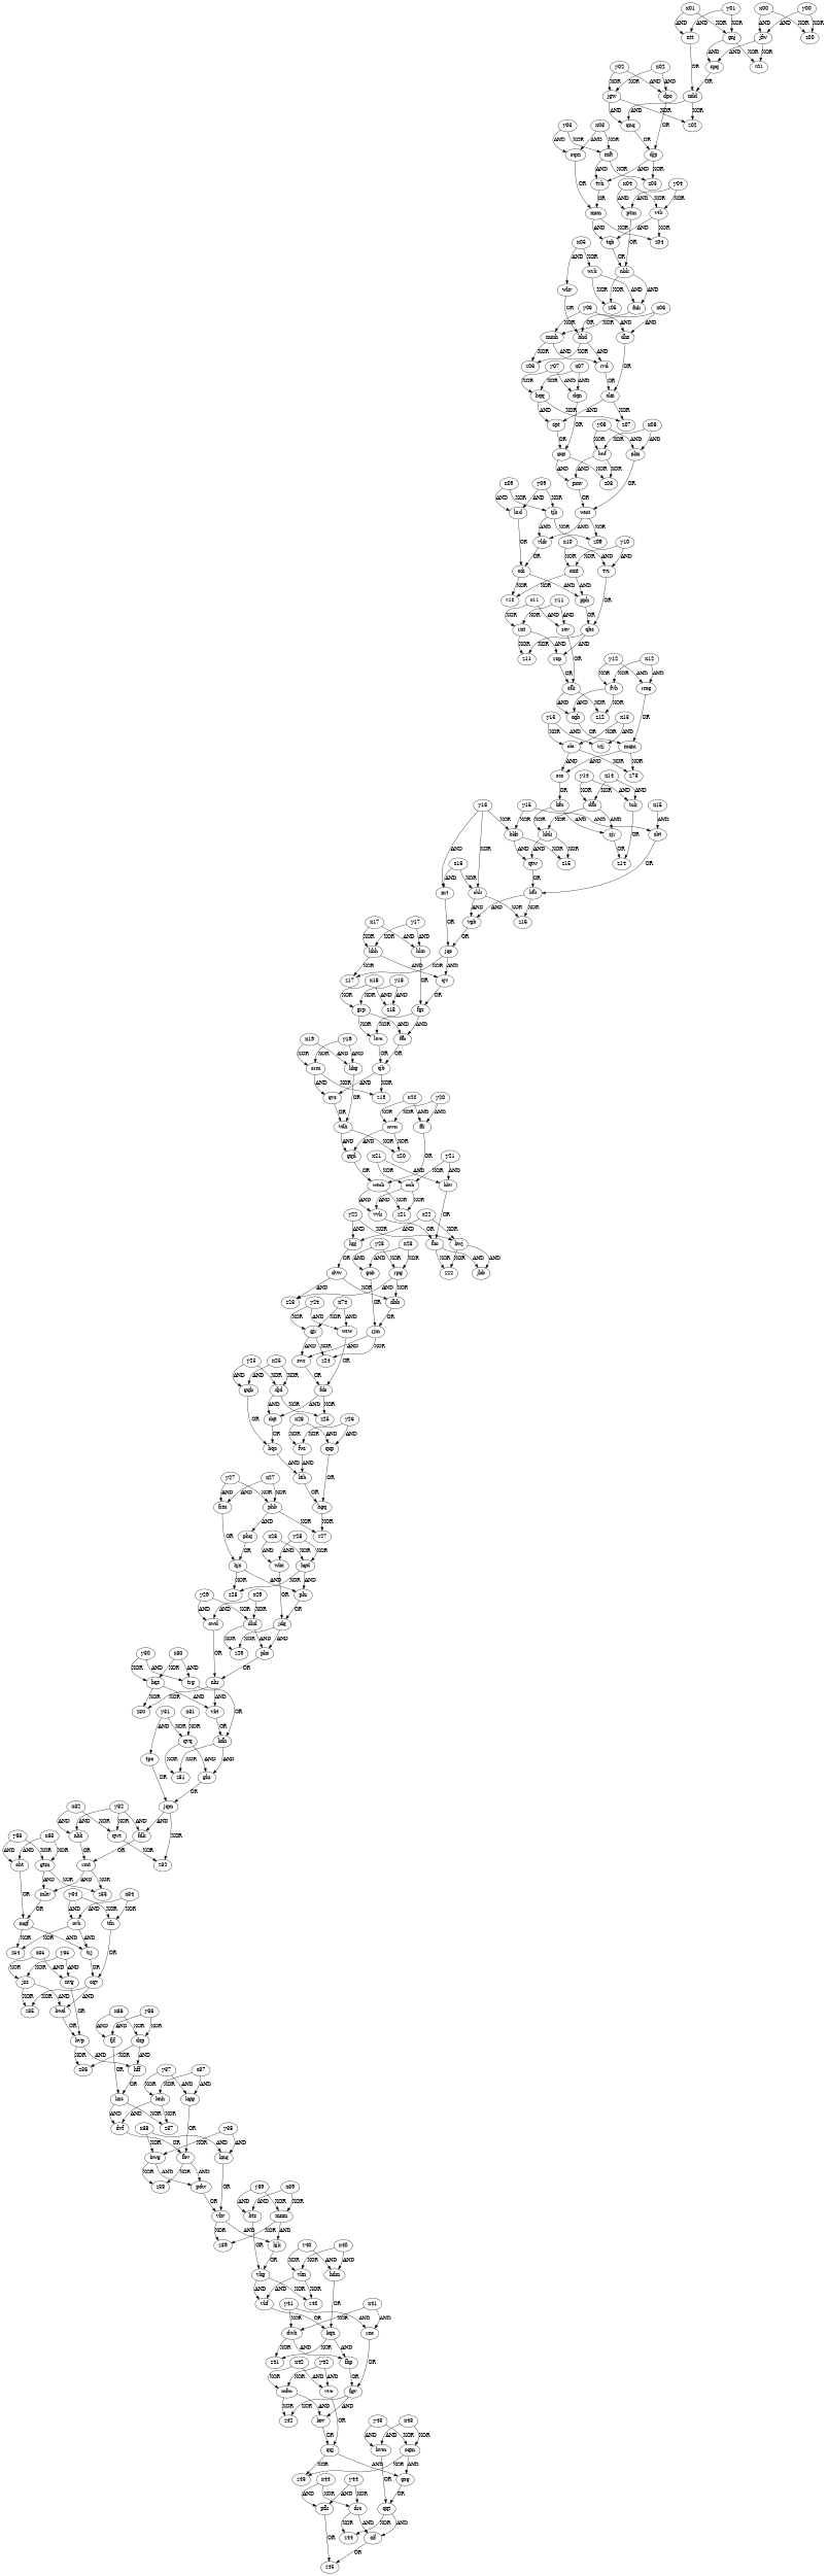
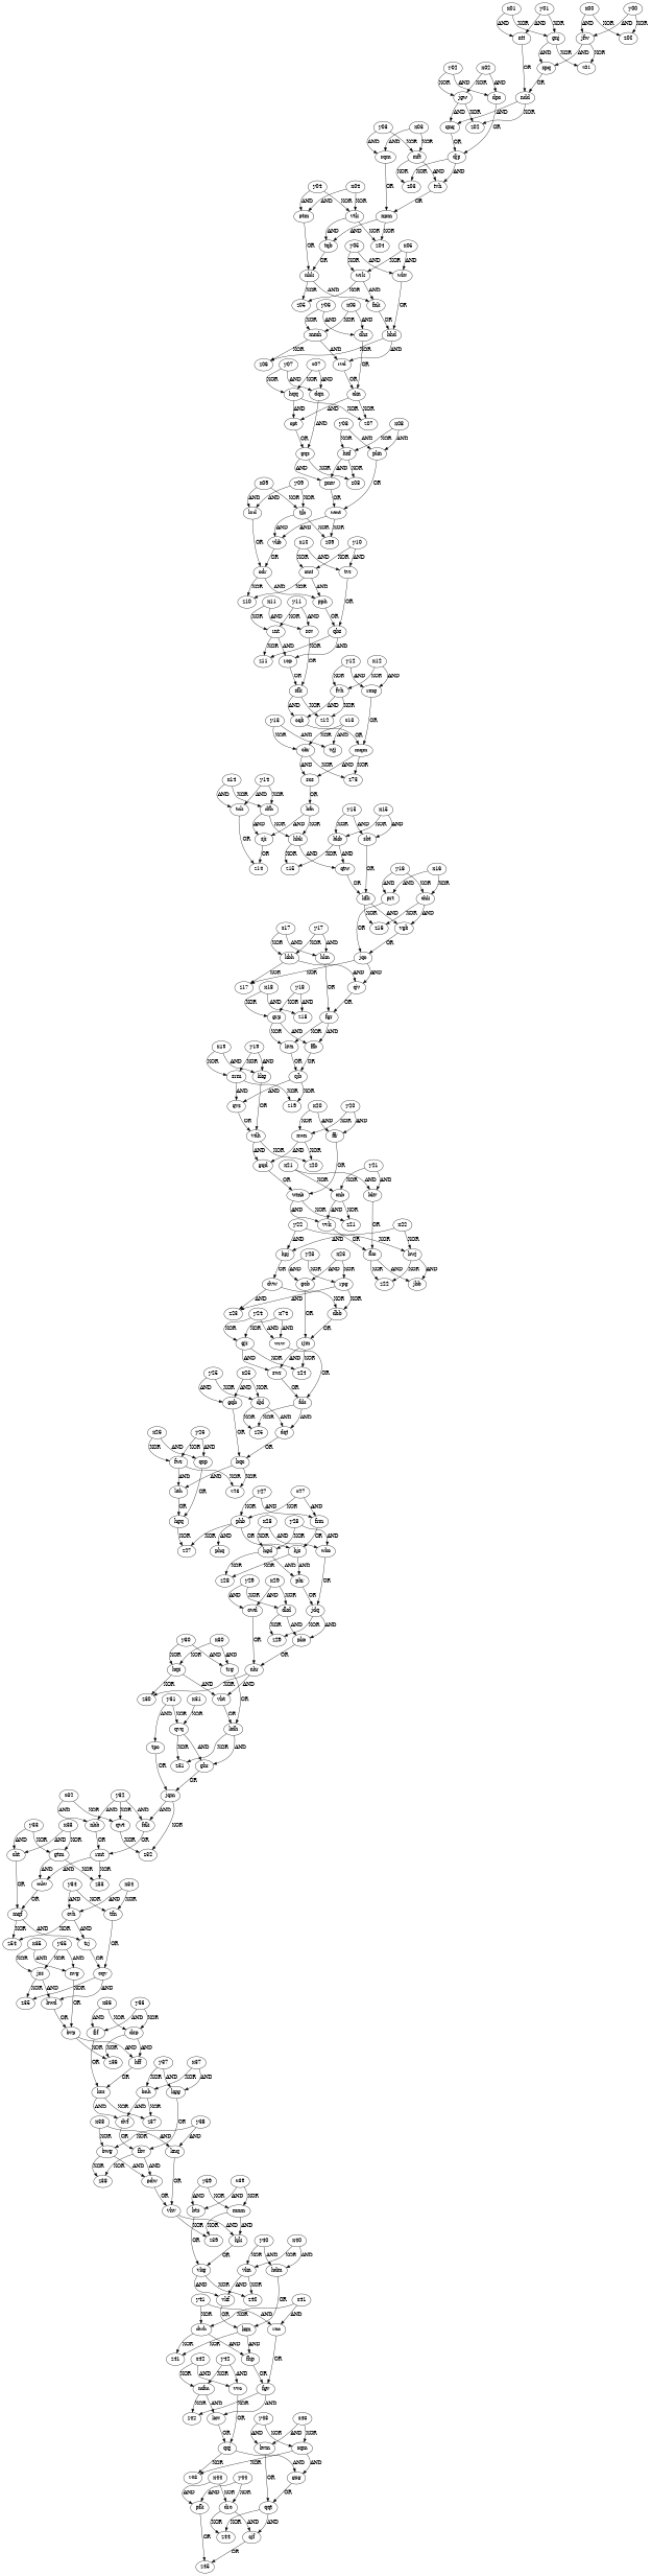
  digraph {
    x44
    drc
    pfk
    z44
    cjf
    z45
    y44
    phq
    hjs
    phr
    z28
    frm
    jdq
    vdh
    gqd
    z20
    wmb
    nwn
    vvk
    z21
    y40
    vkn
    hdm
    vkf
    z40
    kqn
    x40
    x21
    cnb
    bkv
    fkc
    y21
    z22
    jbb
    dfb
    hbk
    sjr
    z15
    qtw
    z14
    bfn
    kfk
    bhd
    z06
    rvd
    ckn
    mmh
    bwj
    gnj
    spq
    z01
    ndd
    jfw
    qnq
    z02
    dwh
    fhp
    z41
    fgv
    kcv
    z42
    x19
    kkg
    srm
    z19
    qvs
    y19
    qqt
    dvw
    z23
    dbb
    y32
    qwt
    nbb
    fdk
    z32
    rmt
    x32
    y37
    kgg
    bnh
    fbv
    z37
    dvf
    x37
    z38
    pdw
    x07
    dqn
    hqq
    gqs
    z07
    cpt
    y07
    pmv
    z08
    dsp
    hff
    z36
    kss
    bvp
    wmt
    vkb
    z09
    pkn
    cdr
    hgq
    z27
    phb
    djp
    tvh
    z03
    dpc
    npm
    mkv
    z33
    jqm
    x18
    grp
    z18
    kvn
    ffb
    y18
    cjb
    cqv
    bwd
    z35
    jss
    x00
    z00
    y00
    ntt
    cqm
    z43
    gsg
    qqj
    x01
    y01
    y14
    tck
    x14
    nbk
    z05
    fnk
    wrk
    rjm
    rpg
    vvc
    bqc
+   z26
    kth
    fwr
    x15
    bkb
    sbt
    y15
    z24
    swr
    fds
    gjr
    x22
    hpj
    y22
    x08
    hnf
    y08
    y27
    x27
    wrw
    dqt
    z25
    gtm
    mqf
    trj
    n175 [label=z54]
    kdh
    ghr
    z31
    qvq
    mfm
    y29
    cwd
    dkd
    nhr
    pkc
    z29
    x29
    vbt
    z30
    hjk
    vkg
    bts
    vtk
    tqb
    z04
    y39
    mnm
    z39
    x39
+   y05
    wkv
    x05
    djd
    sqm
    z10
    pph
    qbs
    cmt
    x28
    hgd
    wkc
    y28
    x33
    cht
    y33
    vhv
    bwg
    hqs
    qcp
    scs
    rcp
    z11
    gqb
    y35
    nvg
    x35
    krd
    cvh
    x36
    fjf
    y36
    y41
    rnc
    x41
    y38
    knq
    x38
    tpc
    x31
    y31
    gcb
    y24
    n243 [label=x74]
    x17
    kbh
    hkn
    cjv
    z17
    fgr
    y17
    x26
    y26
    y43
    bvm
    x43
    vgb
    z16
    y12
    fvh
    rmg
    z12
    cqb
    mqm
    x12
    y11
    scv
    rnt
    sfk
    x11
    trg
    mft
    jgw
    x06
    dhs
    y06
    y13
    wjj
    cbr
    n279 [label=z73]
    x13
    x10
    tvr
    y10
    ffr
    y09
    tjb
    x09
    y16
    prt
    chk
    jqc
    x16
    x23
    y23
    y42
    x42
    x25
    y25
    y30
    x30
    x04
    ptm
    y04
    y02
    x02
    y34
    tfn
    x34
    x03
    y03
    y20
    x20
    x44 -> drc [label="XOR "]
    x44 -> pfk [label="AND "]
    drc -> z44 [label="XOR "]
    drc -> cjf [label="AND "]
    pfk -> z45 [label="OR "]
    cjf -> z45 [label="OR "]
    y44 -> drc [label="XOR "]
    y44 -> pfk [label="AND "]
-   phq -> hjs [label="OR "]
+   phb -> hjs [label="OR "]
    hjs -> phr [label="AND "]
    hjs -> z28 [label="XOR "]
    phr -> jdq [label="OR "]
    frm -> hjs [label="OR "]
    jdq -> pkc [label="AND "]
    jdq -> z29 [label="XOR "]
    vdh -> gqd [label="AND "]
    vdh -> z20 [label="XOR "]
    gqd -> wmb [label="OR "]
    wmb -> vvk [label="AND "]
    wmb -> z21 [label="XOR "]
    nwn -> gqd [label="AND "]
    nwn -> z20 [label="XOR "]
    vvk -> fkc [label="OR "]
    y40 -> vkn [label="XOR "]
    y40 -> hdm [label="AND "]
    vkn -> vkf [label="AND "]
    vkn -> z40 [label="XOR "]
    hdm -> kqn [label="OR "]
    vkf -> kqn [label="OR "]
    kqn -> fhp [label="AND "]
    kqn -> z41 [label="XOR "]
    x40 -> vkn [label="XOR "]
    x40 -> hdm [label="AND "]
    x21 -> cnb [label="XOR "]
    x21 -> bkv [label="AND "]
    cnb -> vvk [label="AND "]
    cnb -> z21 [label="XOR "]
    bkv -> fkc [label="OR "]
    fkc -> z22 [label="XOR "]
    fkc -> jbb [label="AND "]
    y21 -> cnb [label="XOR "]
    y21 -> bkv [label="AND "]
    dfb -> hbk [label="XOR "]
    dfb -> sjr [label="AND "]
    hbk -> z15 [label="XOR "]
    hbk -> qtw [label="AND "]
    sjr -> z14 [label="OR "]
    qtw -> kfk [label="OR "]
    bfn -> hbk [label="XOR "]
    bfn -> sjr [label="AND "]
    kfk -> vgb [label="AND "]
    kfk -> z16 [label="XOR "]
    bhd -> z06 [label="XOR "]
    bhd -> rvd [label="AND "]
    rvd -> ckn [label="OR "]
    ckn -> z07 [label="XOR "]
    ckn -> cpt [label="AND "]
    mmh -> z06 [label="XOR "]
    mmh -> rvd [label="AND "]
    bwj -> z22 [label="XOR "]
    bwj -> jbb [label="AND "]
    gnj -> spq [label="AND "]
    gnj -> z01 [label="XOR "]
    spq -> ndd [label="OR "]
    ndd -> qnq [label="AND "]
    ndd -> z02 [label="XOR "]
    jfw -> spq [label="AND "]
    jfw -> z01 [label="XOR "]
    qnq -> djp [label="OR "]
    dwh -> fhp [label="AND "]
    dwh -> z41 [label="XOR "]
    fhp -> fgv [label="OR "]
    fgv -> kcv [label="AND "]
    fgv -> z42 [label="XOR "]
    kcv -> qqj [label="OR "]
    x19 -> kkg [label="AND "]
    x19 -> srm [label="XOR "]
    kkg -> vdh [label="OR "]
    srm -> z19 [label="XOR "]
    srm -> qvs [label="AND "]
    qvs -> vdh [label="OR "]
    y19 -> kkg [label="AND "]
    y19 -> srm [label="XOR "]
    qqt -> z44 [label="XOR "]
    qqt -> cjf [label="AND "]
    dvw -> z23 [label="AND "]
    dvw -> dbb [label="XOR "]
    dbb -> rjm [label="OR "]
    y32 -> qwt [label="XOR "]
    y32 -> nbb [label="AND "]
    y32 -> fdk [label="AND "]
    qwt -> z32 [label="XOR "]
    nbb -> rmt [label="OR "]
    fdk -> rmt [label="OR "]
    rmt -> mkv [label="AND "]
    rmt -> z33 [label="XOR "]
    x32 -> qwt [label="XOR "]
    x32 -> nbb [label="AND "]
    y37 -> kgg [label="AND "]
    y37 -> bnh [label="XOR "]
    kgg -> fbv [label="OR "]
    bnh -> z37 [label="XOR "]
    bnh -> dvf [label="AND "]
    fbv -> z38 [label="XOR "]
    fbv -> pdw [label="AND "]
    dvf -> fbv [label="OR "]
    x37 -> kgg [label="AND "]
    x37 -> bnh [label="XOR "]
    pdw -> vhv [label="OR "]
    x07 -> dqn [label="AND "]
    x07 -> hqq [label="XOR "]
-   dqn -> gqs [label="OR "]
+   dqn -> gqs [label="AND "]
    hqq -> z07 [label="XOR "]
    hqq -> cpt [label="AND "]
    gqs -> pmv [label="AND "]
    gqs -> z08 [label="XOR "]
    cpt -> gqs [label="OR "]
    y07 -> dqn [label="AND "]
    y07 -> hqq [label="XOR "]
    pmv -> wmt [label="OR "]
    dsp -> hff [label="AND "]
    dsp -> z36 [label="XOR "]
    hff -> kss [label="OR "]
    kss -> z37 [label="XOR "]
    kss -> dvf [label="AND "]
    bvp -> hff [label="AND "]
    bvp -> z36 [label="XOR "]
    wmt -> vkb [label="AND "]
    wmt -> z09 [label="XOR "]
    vkb -> cdr [label="OR "]
    pkn -> wmt [label="OR "]
    cdr -> z10 [label="XOR "]
    cdr -> pph [label="AND "]
    hgq -> z27 [label="XOR "]
    phb -> phq [label="AND "]
    phb -> z27 [label="XOR "]
    djp -> tvh [label="AND "]
    djp -> z03 [label="XOR "]
    tvh -> npm [label="OR "]
    dpc -> djp [label="OR "]
    npm -> tqb [label="AND "]
    npm -> z04 [label="XOR "]
    mkv -> mqf [label="OR "]
    jqm -> fdk [label="AND "]
    jqm -> z32 [label="XOR "]
    x18 -> grp [label="XOR "]
    x18 -> z18 [label="AND "]
    grp -> kvn [label="XOR "]
    grp -> ffb [label="AND "]
    kvn -> cjb [label="OR "]
    ffb -> cjb [label="OR "]
    y18 -> grp [label="XOR "]
    y18 -> z18 [label="AND "]
    cjb -> z19 [label="XOR "]
    cjb -> qvs [label="AND "]
    cqv -> bwd [label="AND "]
    cqv -> z35 [label="XOR "]
    bwd -> bvp [label="OR "]
    jss -> bwd [label="AND "]
    jss -> z35 [label="XOR "]
    x00 -> jfw [label="AND "]
    x00 -> z00 [label="XOR "]
    y00 -> jfw [label="AND "]
    y00 -> z00 [label="XOR "]
    ntt -> ndd [label="OR "]
    cqm -> z43 [label="XOR "]
    cqm -> gsg [label="AND "]
    gsg -> qqt [label="OR "]
    qqj -> z43 [label="XOR "]
    qqj -> gsg [label="AND "]
    x01 -> gnj [label="XOR "]
    x01 -> ntt [label="AND "]
    y01 -> gnj [label="XOR "]
    y01 -> ntt [label="AND "]
    y14 -> dfb [label="XOR "]
    y14 -> tck [label="AND "]
    tck -> z14 [label="OR "]
    x14 -> dfb [label="XOR "]
    x14 -> tck [label="AND "]
    nbk -> z05 [label="XOR "]
    nbk -> fnk [label="AND "]
    fnk -> bhd [label="OR "]
    wrk -> z05 [label="XOR "]
    wrk -> fnk [label="AND "]
    rjm -> z24 [label="XOR "]
    rjm -> swr [label="AND "]
    rpg -> z23 [label="AND "]
    rpg -> dbb [label="XOR "]
    vvc -> qqj [label="OR "]
+   bqc -> z26 [label="XOR "]
    bqc -> kth [label="AND "]
    kth -> hgq [label="OR "]
+   fwr -> z26 [label="XOR "]
    fwr -> kth [label="AND "]
-   y16 -> bkb [label="XOR "]
+   x15 -> bkb [label="XOR "]
    x15 -> sbt [label="AND "]
    bkb -> z15 [label="XOR "]
    bkb -> qtw [label="AND "]
    sbt -> kfk [label="OR "]
    y15 -> bkb [label="XOR "]
    y15 -> sbt [label="AND "]
    swr -> fds [label="OR "]
    fds -> dqt [label="AND "]
    fds -> z25 [label="XOR "]
    gjr -> z24 [label="XOR "]
    gjr -> swr [label="AND "]
    x22 -> bwj [label="XOR "]
    x22 -> hpj [label="AND "]
    hpj -> dvw [label="OR "]
    y22 -> bwj [label="XOR "]
    y22 -> hpj [label="AND "]
    x08 -> pkn [label="AND "]
    x08 -> hnf [label="XOR "]
    hnf -> pmv [label="AND "]
    hnf -> z08 [label="XOR "]
    y08 -> pkn [label="AND "]
    y08 -> hnf [label="XOR "]
    y27 -> frm [label="AND "]
    y27 -> phb [label="XOR "]
    x27 -> frm [label="AND "]
    x27 -> phb [label="XOR "]
    wrw -> fds [label="OR "]
    dqt -> bqc [label="OR "]
    gtm -> mkv [label="AND "]
    gtm -> z33 [label="XOR "]
    mqf -> trj [label="AND "]
    mqf -> n175 [label="XOR "]
    trj -> cqv [label="OR "]
    kdh -> ghr [label="AND "]
    kdh -> z31 [label="XOR "]
    ghr -> jqm [label="OR "]
    qvq -> ghr [label="AND "]
    qvq -> z31 [label="XOR "]
    mfm -> kcv [label="AND "]
    mfm -> z42 [label="XOR "]
    y29 -> cwd [label="AND "]
    y29 -> dkd [label="XOR "]
    cwd -> nhr [label="OR "]
    dkd -> pkc [label="AND "]
    dkd -> z29 [label="XOR "]
    nhr -> vbt [label="AND "]
    nhr -> z30 [label="XOR "]
    pkc -> nhr [label="OR "]
    x29 -> cwd [label="AND "]
    x29 -> dkd [label="XOR "]
    vbt -> kdh [label="OR "]
    hjk -> vkg [label="OR "]
    vkg -> vkf [label="AND "]
    vkg -> z40 [label="XOR "]
    bts -> vkg [label="OR "]
    vtk -> tqb [label="AND "]
    vtk -> z04 [label="XOR "]
    tqb -> nbk [label="OR "]
    y39 -> bts [label="AND "]
    y39 -> mnm [label="XOR "]
    mnm -> hjk [label="AND "]
    mnm -> z39 [label="XOR "]
    x39 -> bts [label="AND "]
    x39 -> mnm [label="XOR "]
+   y05 -> wrk [label="XOR "]
+   y05 -> wkv [label="AND "]
    wkv -> bhd [label="OR "]
    x05 -> wrk [label="XOR "]
    x05 -> wkv [label="AND "]
    djd -> dqt [label="AND "]
    djd -> z25 [label="XOR "]
    sqm -> npm [label="OR "]
    pph -> qbs [label="OR "]
    qbs -> rcp [label="AND "]
    qbs -> z11 [label="XOR "]
    cmt -> z10 [label="XOR "]
    cmt -> pph [label="AND "]
    x28 -> hgd [label="XOR "]
    x28 -> wkc [label="AND "]
    hgd -> phr [label="AND "]
    hgd -> z28 [label="XOR "]
    wkc -> jdq [label="OR "]
    y28 -> hgd [label="XOR "]
    y28 -> wkc [label="AND "]
    x33 -> gtm [label="XOR "]
    x33 -> cht [label="AND "]
    cht -> mqf [label="OR "]
    y33 -> gtm [label="XOR "]
    y33 -> cht [label="AND "]
    vhv -> hjk [label="AND "]
    vhv -> z39 [label="XOR "]
    bwg -> z38 [label="XOR "]
    bwg -> pdw [label="AND "]
    hqs -> vbt [label="AND "]
    hqs -> z30 [label="XOR "]
    qcp -> hgq [label="OR "]
    scs -> bfn [label="OR "]
    rcp -> sfk [label="OR "]
    gqb -> bqc [label="OR "]
    y35 -> jss [label="XOR "]
    y35 -> nvg [label="AND "]
    nvg -> bvp [label="OR "]
    x35 -> jss [label="XOR "]
    x35 -> nvg [label="AND "]
    krd -> cdr [label="OR "]
    cvh -> trj [label="AND "]
    cvh -> n175 [label="XOR "]
    x36 -> dsp [label="XOR "]
    x36 -> fjf [label="AND "]
    fjf -> kss [label="OR "]
    y36 -> dsp [label="XOR "]
    y36 -> fjf [label="AND "]
    y41 -> dwh [label="XOR "]
    y41 -> rnc [label="AND "]
    rnc -> fgv [label="OR "]
    x41 -> dwh [label="XOR "]
    x41 -> rnc [label="AND "]
    y38 -> bwg [label="XOR "]
    y38 -> knq [label="AND "]
    knq -> vhv [label="OR "]
    x38 -> bwg [label="XOR "]
    x38 -> knq [label="AND "]
    tpc -> jqm [label="OR "]
    x31 -> qvq [label="XOR "]
    y31 -> qvq [label="XOR "]
    y31 -> tpc [label="AND "]
    gcb -> rjm [label="OR "]
    y24 -> gjr [label="XOR "]
    y24 -> wrw [label="AND "]
    n243 -> gjr [label="XOR "]
    n243 -> wrw [label="AND "]
    x17 -> kbh [label="XOR "]
    x17 -> hkn [label="AND "]
    kbh -> cjv [label="AND "]
    kbh -> z17 [label="XOR "]
    hkn -> fgr [label="OR "]
    cjv -> fgr [label="OR "]
    fgr -> kvn [label="XOR "]
    fgr -> ffb [label="AND "]
    y17 -> kbh [label="XOR "]
    y17 -> hkn [label="AND "]
    x26 -> fwr [label="XOR "]
    x26 -> qcp [label="AND "]
    y26 -> fwr [label="XOR "]
    y26 -> qcp [label="AND "]
    y43 -> cqm [label="XOR "]
    y43 -> bvm [label="AND "]
    bvm -> qqt [label="OR "]
    x43 -> cqm [label="XOR "]
    x43 -> bvm [label="AND "]
    vgb -> jqc [label="OR "]
    y12 -> fvh [label="XOR "]
    y12 -> rmg [label="AND "]
    fvh -> z12 [label="XOR "]
    fvh -> cqb [label="AND "]
    rmg -> mqm [label="OR "]
    cqb -> mqm [label="OR "]
    mqm -> scs [label="AND "]
    mqm -> n279 [label="XOR "]
    x12 -> fvh [label="XOR "]
    x12 -> rmg [label="AND "]
    y11 -> scv [label="AND "]
    y11 -> rnt [label="XOR "]
    scv -> sfk [label="OR "]
    rnt -> rcp [label="AND "]
    rnt -> z11 [label="XOR "]
    sfk -> z12 [label="XOR "]
    sfk -> cqb [label="AND "]
    x11 -> scv [label="AND "]
    x11 -> rnt [label="XOR "]
    trg -> kdh [label="OR "]
    mft -> tvh [label="AND "]
    mft -> z03 [label="XOR "]
    jgw -> qnq [label="AND "]
    jgw -> z02 [label="XOR "]
    x06 -> mmh [label="XOR "]
    x06 -> dhs [label="AND "]
    dhs -> ckn [label="OR "]
    y06 -> mmh [label="XOR "]
    y06 -> dhs [label="AND "]
    y13 -> wjj [label="AND "]
    y13 -> cbr [label="XOR "]
    cbr -> scs [label="AND "]
    cbr -> n279 [label="XOR "]
    x13 -> wjj [label="AND "]
    x13 -> cbr [label="XOR "]
    x10 -> cmt [label="XOR "]
    x10 -> tvr [label="AND "]
    tvr -> qbs [label="OR "]
    y10 -> cmt [label="XOR "]
    y10 -> tvr [label="AND "]
    ffr -> wmb [label="OR "]
    y09 -> krd [label="AND "]
    y09 -> tjb [label="XOR "]
    tjb -> vkb [label="AND "]
    tjb -> z09 [label="XOR "]
    x09 -> krd [label="AND "]
    x09 -> tjb [label="XOR "]
    y16 -> prt [label="AND "]
    y16 -> chk [label="XOR "]
    prt -> jqc [label="OR "]
    chk -> vgb [label="AND "]
    chk -> z16 [label="XOR "]
    jqc -> cjv [label="AND "]
    jqc -> z17 [label="XOR "]
    x16 -> prt [label="AND "]
    x16 -> chk [label="XOR "]
    x23 -> rpg [label="XOR "]
    x23 -> gcb [label="AND "]
    y23 -> rpg [label="XOR "]
    y23 -> gcb [label="AND "]
    y42 -> vvc [label="AND "]
    y42 -> mfm [label="XOR "]
    x42 -> vvc [label="AND "]
    x42 -> mfm [label="XOR "]
    x25 -> djd [label="XOR "]
    x25 -> gqb [label="AND "]
    y25 -> djd [label="XOR "]
    y25 -> gqb [label="AND "]
    y30 -> hqs [label="XOR "]
    y30 -> trg [label="AND "]
    x30 -> hqs [label="XOR "]
    x30 -> trg [label="AND "]
    x04 -> vtk [label="XOR "]
    x04 -> ptm [label="AND "]
    ptm -> nbk [label="OR "]
    y04 -> vtk [label="XOR "]
    y04 -> ptm [label="AND "]
    y02 -> dpc [label="AND "]
    y02 -> jgw [label="XOR "]
    x02 -> dpc [label="AND "]
    x02 -> jgw [label="XOR "]
    y34 -> cvh [label="AND "]
    y34 -> tfn [label="XOR "]
    tfn -> cqv [label="OR "]
    x34 -> cvh [label="AND "]
    x34 -> tfn [label="XOR "]
    x03 -> sqm [label="AND "]
    x03 -> mft [label="XOR "]
    y03 -> sqm [label="AND "]
    y03 -> mft [label="XOR "]
    y20 -> nwn [label="XOR "]
    y20 -> ffr [label="AND "]
    x20 -> nwn [label="XOR "]
    x20 -> ffr [label="AND "]
  }
